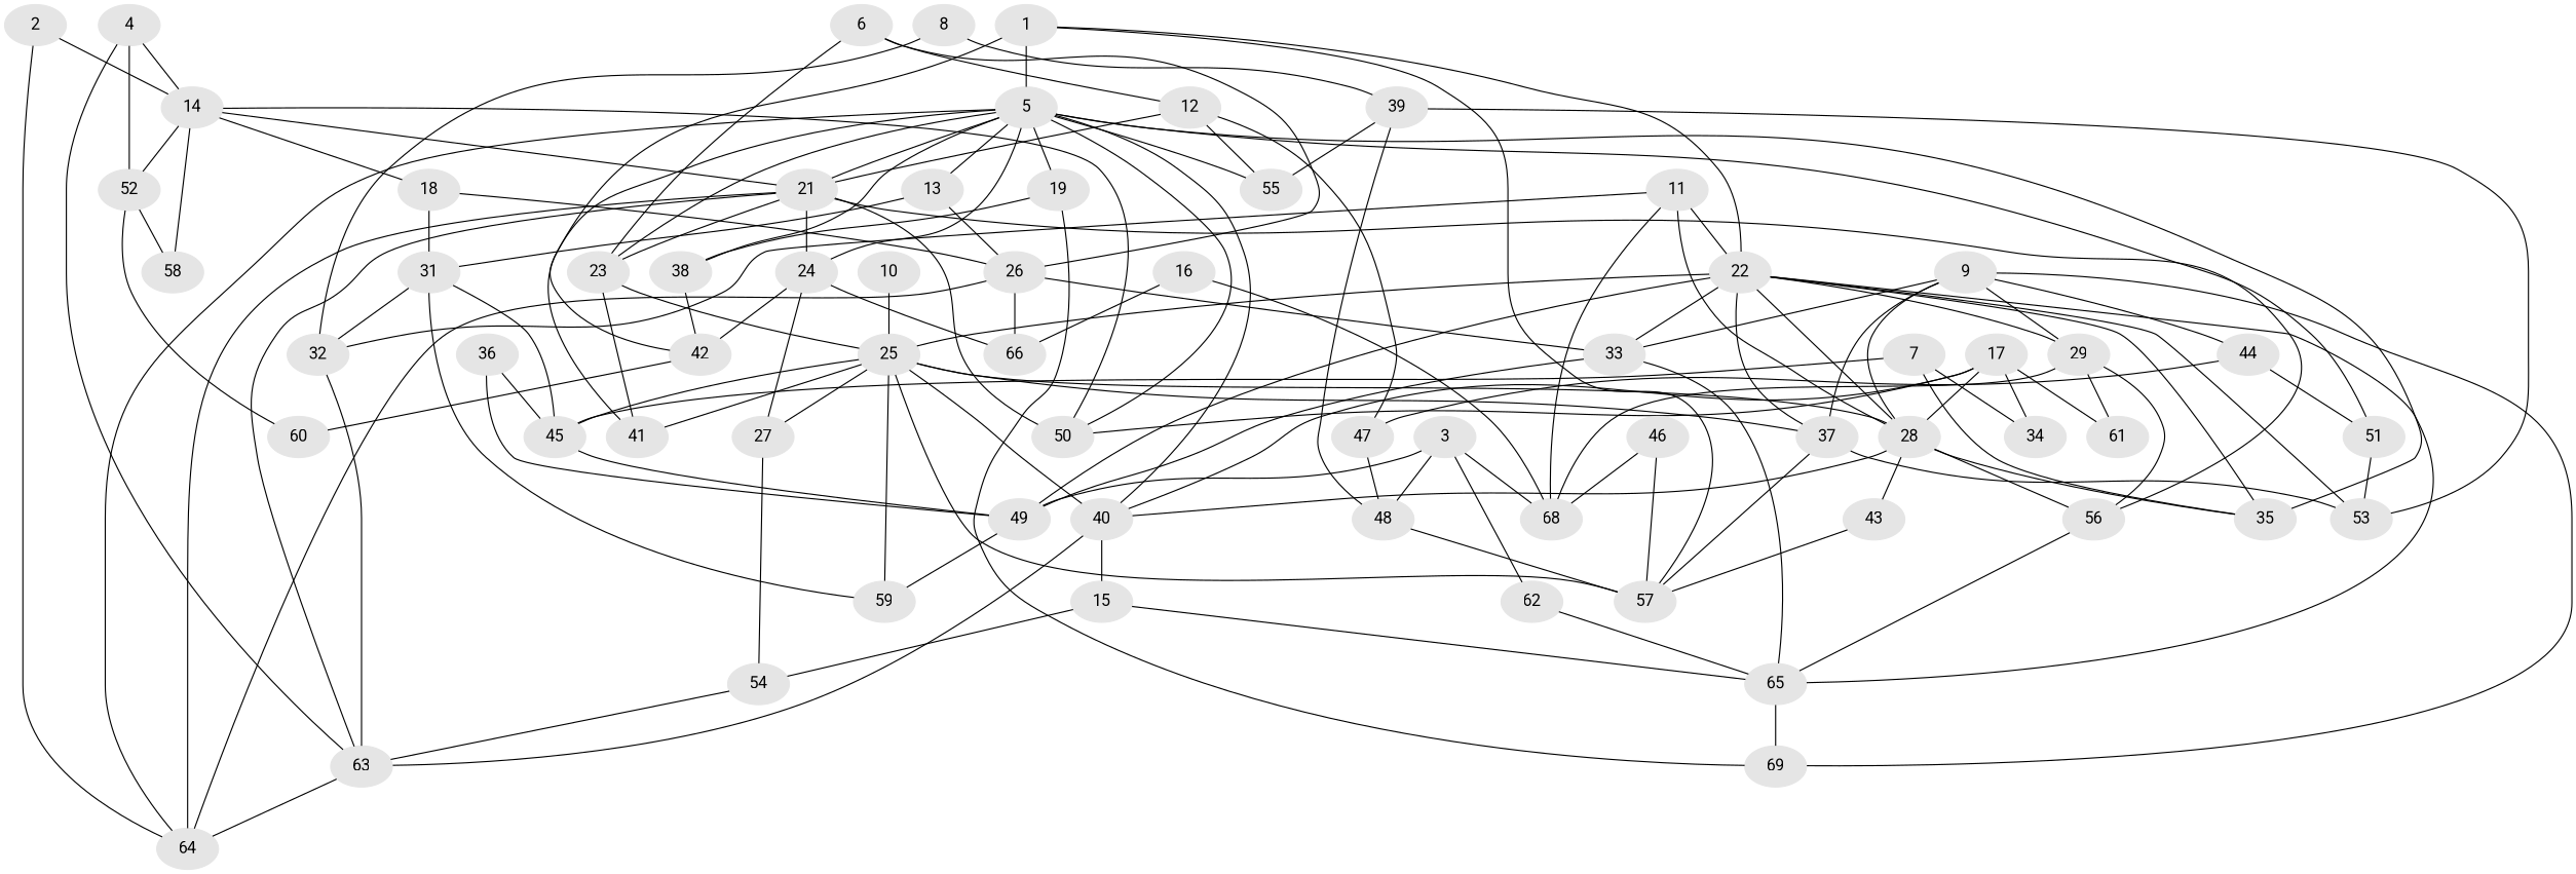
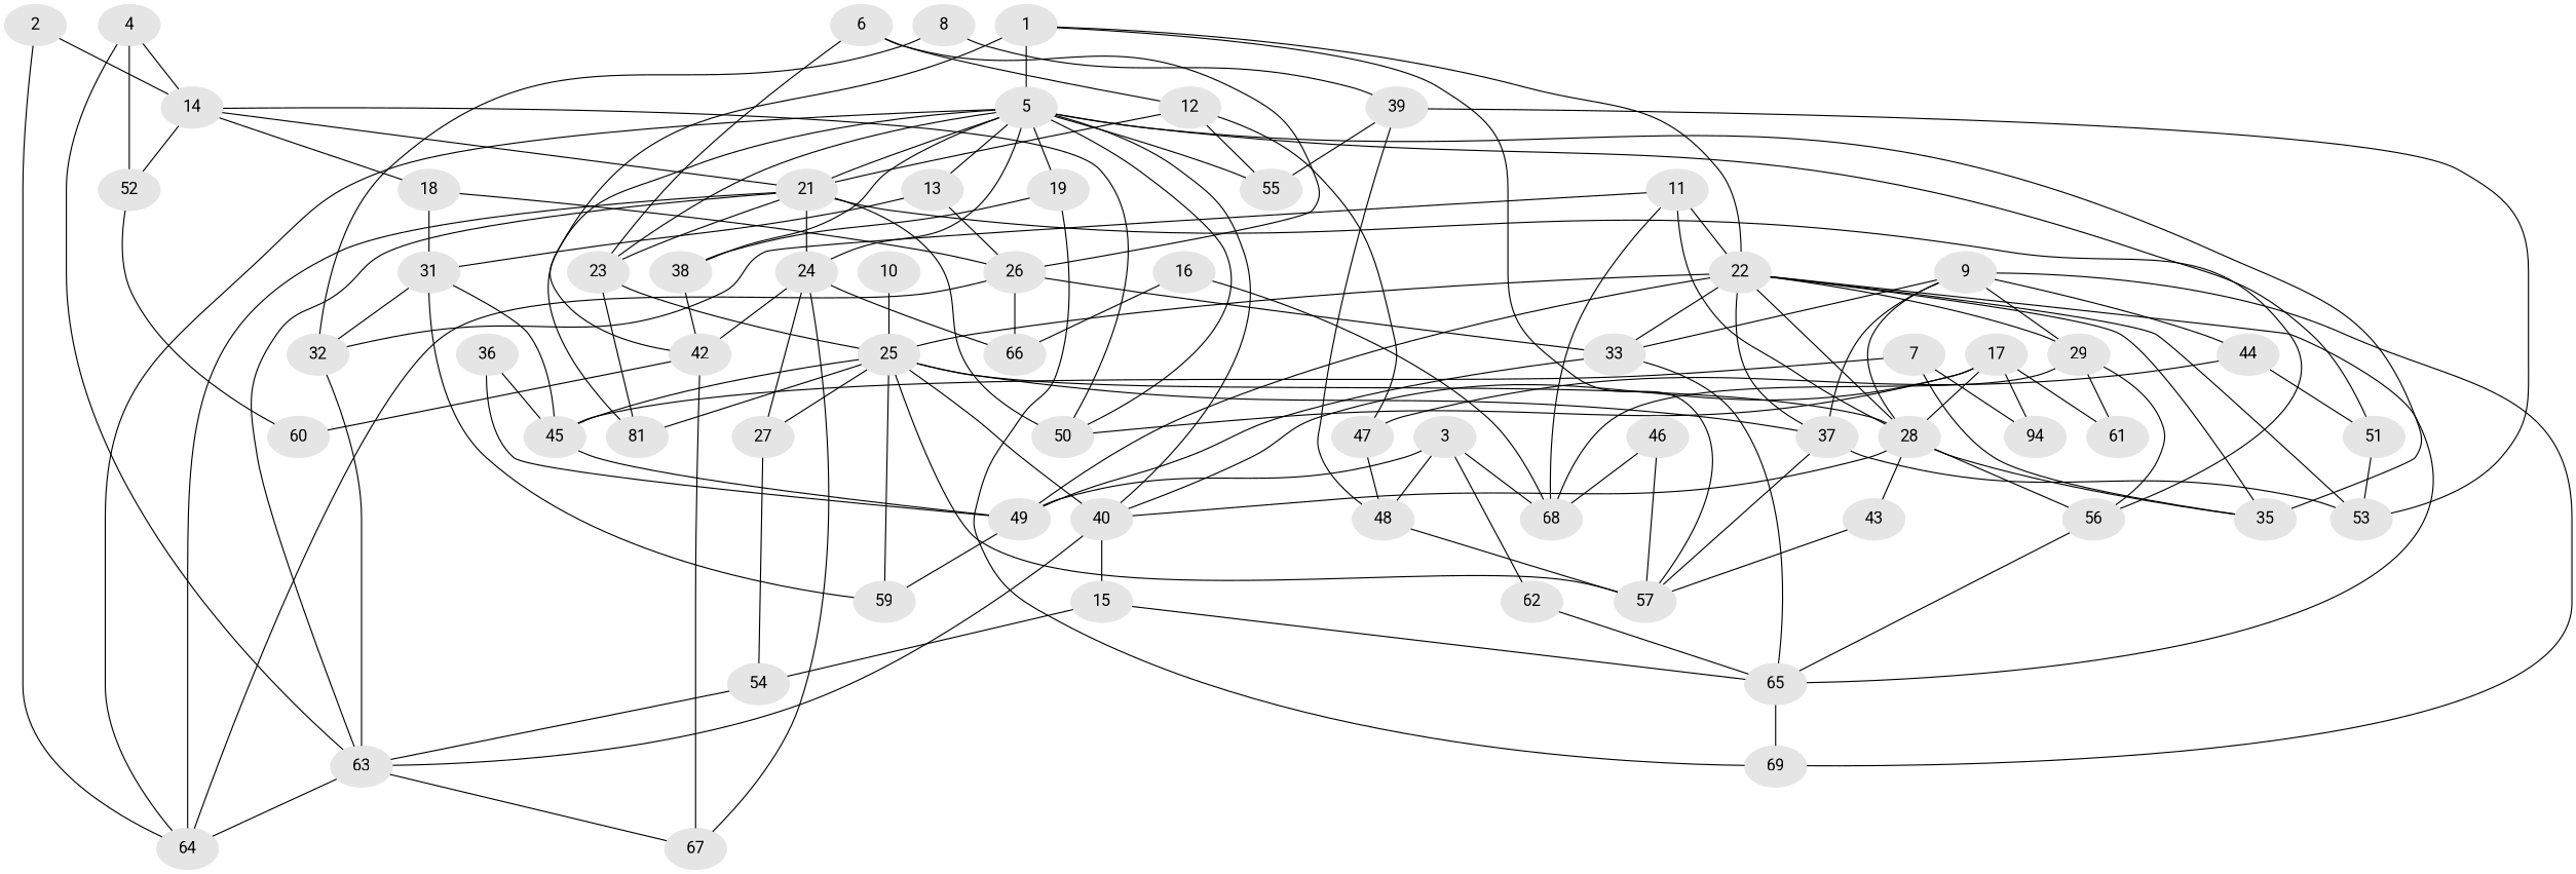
  graph {
    fontname=Roboto
    node [color=gray90 fontname=Roboto style=filled]
    edge [fontname=Roboto weight=1.0]
    1
    5
    22
    42
    57
    64
    13
    19
    21
    23
    24
    35
    38
    40
-   41
+   41 [label=81]
    50
    51
    55
    49
    28
    29
    33
    37
    25
    65
    53
+   67
    60
    2
    14
    52
    18
-   58
    3
    48
    62
    68
    59
    4
    63
    26
    31
    69
    56
    66
    27
    15
    6
    12
    47
    7
-   34
+   34 [label=94]
    45
    8
    32
    39
    9
    44
    43
    61
    10
    11
    54
    16
    17
    36
    46
    1 -- 5 [weight=3.0]
    1 -- 22
    1 -- 42
    1 -- 57
    5 -- 64
    5 -- 13
    5 -- 19
    5 -- 21
    5 -- 23
    5 -- 24 [weight=4.0]
    5 -- 35
    5 -- 38
    5 -- 40
    5 -- 41
    5 -- 50
    5 -- 51
    5 -- 55 [weight=3.0]
    22 -- 35
    22 -- 49
    22 -- 28
    22 -- 29
    22 -- 33 [weight=2.0]
    22 -- 37
    22 -- 25 [weight=2.0]
    22 -- 65
    22 -- 53
+   42 -- 67
    42 -- 60
    13 -- 26
    13 -- 31
    19 -- 38
    19 -- 69
    21 -- 64
    21 -- 23
    21 -- 24 [weight=2.0]
    21 -- 50
    21 -- 63
    21 -- 56
    23 -- 41
    23 -- 25
    24 -- 42
+   24 -- 67
    24 -- 66
    24 -- 27
    38 -- 42
    40 -- 63
    40 -- 15
    51 -- 53
    49 -- 59
    28 -- 35
    28 -- 40
    28 -- 56
    28 -- 43
    29 -- 68
    29 -- 56
    29 -- 61
    33 -- 49
    33 -- 65
    37 -- 57
    37 -- 53
    25 -- 57 [weight=2.0]
    25 -- 40 [weight=3.0]
    25 -- 41
    25 -- 28
    25 -- 37
    25 -- 59
    25 -- 27
    25 -- 45
    65 -- 69
    2 -- 64
    2 -- 14
    14 -- 21
    14 -- 50
    14 -- 52
    14 -- 18
-   14 -- 58
    52 -- 60
-   52 -- 58
    18 -- 26
    18 -- 31
    3 -- 49
    3 -- 48
    3 -- 62
    3 -- 68
    48 -- 57
    62 -- 65
    4 -- 14
    4 -- 52
    4 -- 63
    63 -- 64
+   63 -- 67
    26 -- 64
    26 -- 33
    26 -- 66
    31 -- 59
    31 -- 45
    31 -- 32
    56 -- 65
    27 -- 54
    15 -- 65
    15 -- 54
    6 -- 23
    6 -- 26
    6 -- 12
    12 -- 21
    12 -- 55
    12 -- 47
    47 -- 48
    7 -- 35
    7 -- 34
    7 -- 45
    45 -- 49
    8 -- 32
    8 -- 39
    32 -- 63
    39 -- 55
    39 -- 53
    39 -- 48
    9 -- 28
    9 -- 29
    9 -- 33
    9 -- 37
    9 -- 69
    9 -- 44
    44 -- 51
    44 -- 47
    43 -- 57
    10 -- 25
    11 -- 22 [weight=2.0]
    11 -- 28
    11 -- 68
    11 -- 32
    54 -- 63
    16 -- 68
    16 -- 66
    17 -- 40
    17 -- 50
    17 -- 28
    17 -- 34
    17 -- 61
    36 -- 49
    36 -- 45
    46 -- 57
    46 -- 68
  }
